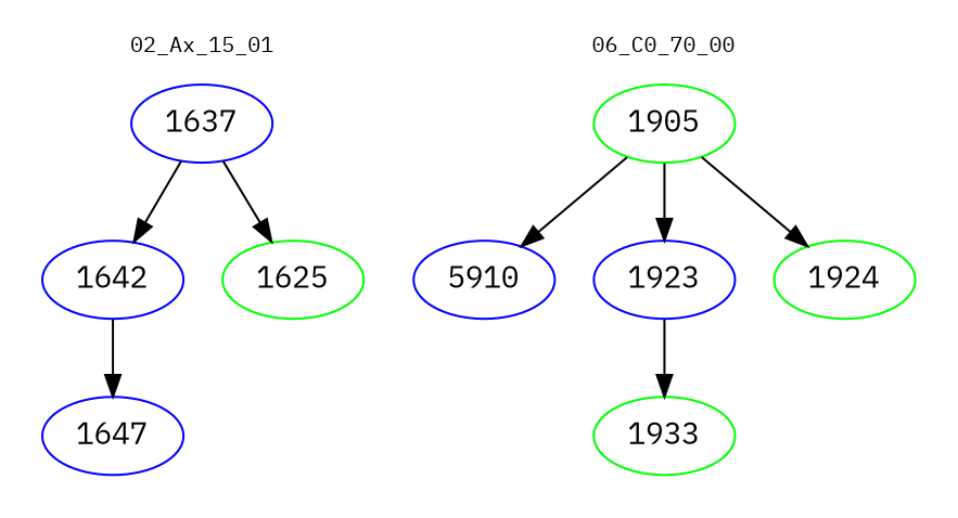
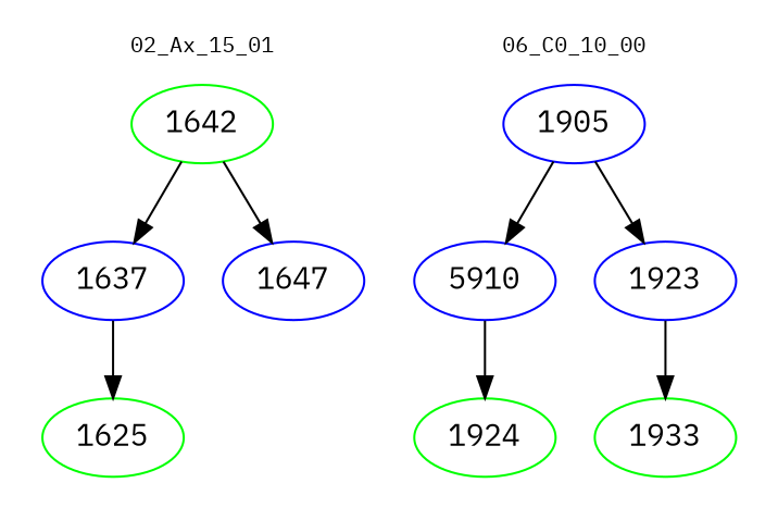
  digraph {
    fontname="IBM Plex Mono"
    node [color=blue fontname="IBM Plex Mono"]
    edge [color=black fontname="IBM Plex Mono"]
-   n1 [label=1642]
+   n1 [color=green label=1642]
    n2 [label=1637]
    n3 [label=1647]
    n4 [color=green label=1625]
-   n5 [color=green label=1905]
+   n5 [label=1905]
    n6 [label=5910]
    n7 [label=1923]
    n8 [color=green label=1924]
    n9 [color=green label=1933]
    subgraph cluster_1 {
      color=white
      fontsize=10
      label="02_Ax_15_01"
      n1
      n2
      n3
      n4
    }
    subgraph cluster_2 {
      color=white
      fontsize=10
-     label="06_C0_70_00"
+     label="06_C0_10_00"
      n5
      n6
      n7
      n8
      n9
    }
-   n2 -> n1
+   n1 -> n2
    n1 -> n3
    n2 -> n4
    n5 -> n6
    n5 -> n7
-   n5 -> n8
+   n6 -> n8
    n7 -> n9
  }
